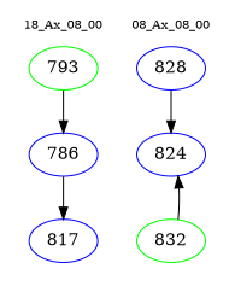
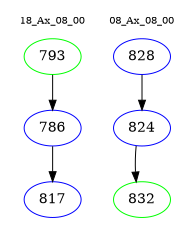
  digraph {
    node [color=blue]
    edge [color=black]
    n1 [color=green label=793]
    n2 [label=786]
    n3 [label=817]
    n4 [label=828]
    n5 [label=824]
    n6 [color=green label=832]
    subgraph cluster_1 {
      color=white
      fontsize=10
      label="18_Ax_08_00"
      n1
      n2
      n3
    }
    subgraph cluster_2 {
      color=white
      fontsize=10
      label="08_Ax_08_00"
      n4
      n5
      n6
    }
    n1 -> n2
    n2 -> n3
    n4 -> n5
-   n6 -> n5
+   n5 -> n6
  }
